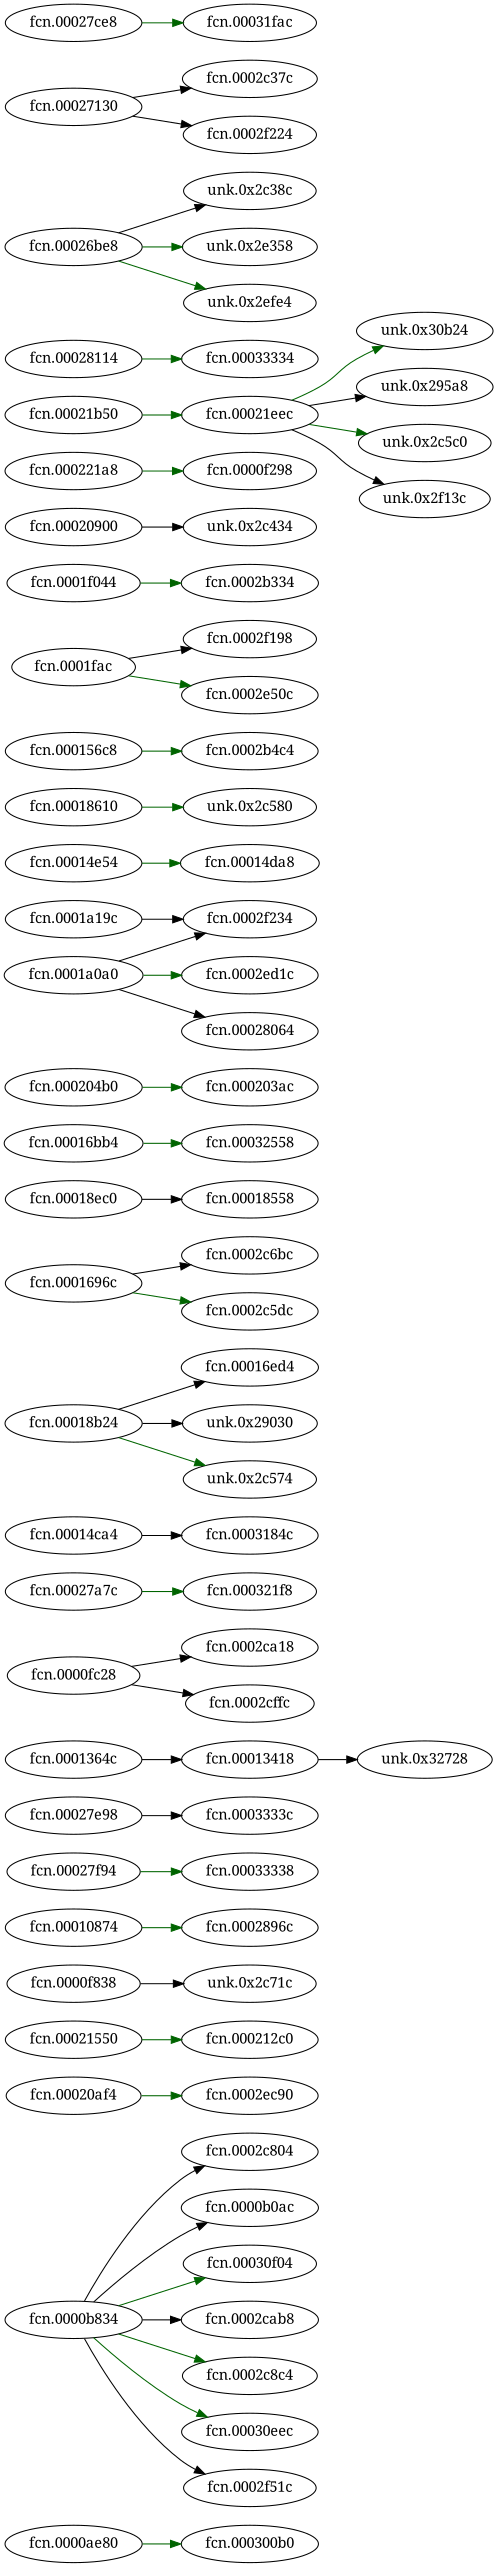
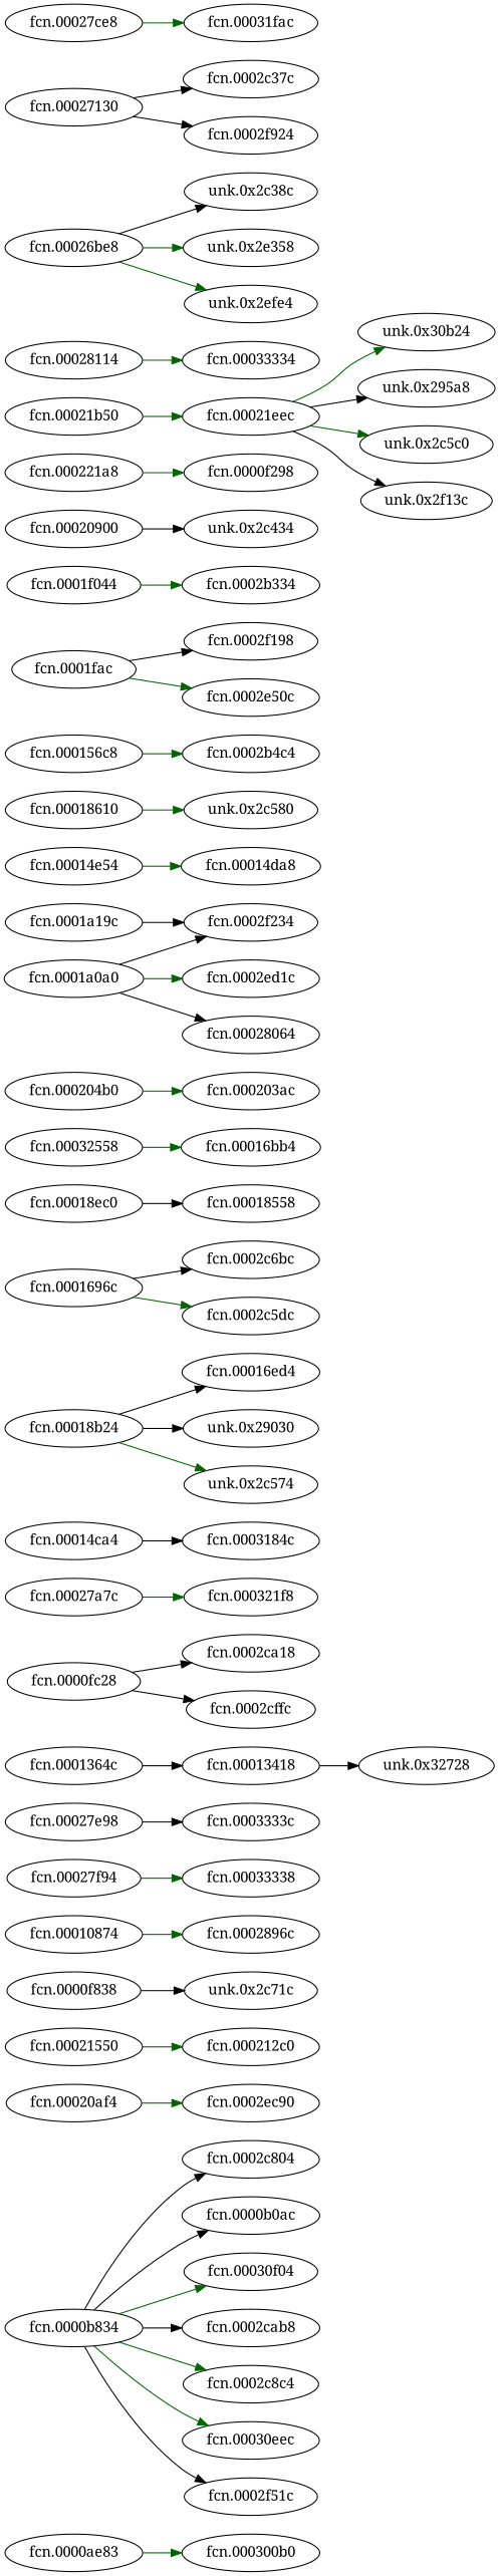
  digraph {
    fontname="Noto Serif"
    rankdir=LR
    node [fontname="Noto Serif"]
    edge [color=darkgreen fontname="Noto Serif"]
-   n1 [label="fcn.0000ae80"]
+   n1 [label="fcn.0000ae83"]
    n2 [label="fcn.000300b0"]
    n3 [label="fcn.0000b834"]
    n4 [label="fcn.0002c804"]
    n5 [label="fcn.0000b0ac"]
    n6 [label="fcn.00030f04"]
    n7 [label="fcn.0002cab8"]
    n8 [label="fcn.0002c8c4"]
    n9 [label="fcn.00030eec"]
    n10 [label="fcn.0002f51c"]
    n11 [label="fcn.00020af4"]
    n12 [label="fcn.0002ec90"]
    n13 [label="fcn.00021550"]
    n14 [label="fcn.000212c0"]
    n15 [label="fcn.0000f838"]
    n16 [label="unk.0x2c71c"]
    n17 [label="fcn.00010874"]
    n18 [label="fcn.0002896c"]
    n19 [label="fcn.00027f94"]
    n20 [label="fcn.00033338"]
    n21 [label="fcn.00027e98"]
    n22 [label="fcn.0003333c"]
    n23 [label="fcn.00013418"]
    n24 [label="unk.0x32728"]
    n25 [label="fcn.0001364c"]
    n26 [label="fcn.0000fc28"]
    n27 [label="fcn.0002ca18"]
    n28 [label="fcn.0002cffc"]
    n29 [label="fcn.00027a7c"]
    n30 [label="fcn.000321f8"]
    n31 [label="fcn.00014ca4"]
    n32 [label="fcn.0003184c"]
    n33 [label="fcn.00018b24"]
    n34 [label="fcn.00016ed4"]
    n35 [label="unk.0x29030"]
    n36 [label="unk.0x2c574"]
    n37 [label="fcn.0001696c"]
    n38 [label="fcn.0002c6bc"]
    n39 [label="fcn.0002c5dc"]
    n40 [label="fcn.00018ec0"]
    n41 [label="fcn.00018558"]
    n42 [label="fcn.00016bb4"]
    n43 [label="fcn.00032558"]
    n44 [label="fcn.000204b0"]
    n45 [label="fcn.000203ac"]
    n46 [label="fcn.0001a0a0"]
    n47 [label="fcn.0002f234"]
    n48 [label="fcn.0002ed1c"]
    n49 [label="fcn.00028064"]
    n50 [label="fcn.00014e54"]
    n51 [label="fcn.00014da8"]
    n52 [label="fcn.00018610"]
    n53 [label="unk.0x2c580"]
    n54 [label="fcn.000156c8"]
    n55 [label="fcn.0002b4c4"]
    n56 [label="fcn.0001fac"]
    n57 [label="fcn.0002f198"]
    n58 [label="fcn.0002e50c"]
    n59 [label="fcn.0001f044"]
    n60 [label="fcn.0002b334"]
    n61 [label="fcn.0001a19c"]
    n62 [label="fcn.00020900"]
    n63 [label="unk.0x2c434"]
    n64 [label="fcn.000221a8"]
    n65 [label="fcn.0000f298"]
    n66 [label="fcn.00021b50"]
    n67 [label="fcn.00021eec"]
    n68 [label="unk.0x30b24"]
    n69 [label="unk.0x295a8"]
    n70 [label="unk.0x2c5c0"]
    n71 [label="unk.0x2f13c"]
    n72 [label="fcn.00028114"]
    n73 [label="fcn.00033334"]
    n74 [label="fcn.00026be8"]
    n75 [label="unk.0x2c38c"]
    n76 [label="unk.0x2e358"]
    n77 [label="unk.0x2efe4"]
    n78 [label="fcn.00027130"]
    n79 [label="fcn.0002c37c"]
-   n80 [label="fcn.0002f224"]
+   n80 [label="fcn.0002f924"]
    n81 [label="fcn.00027ce8"]
    n82 [label="fcn.00031fac"]
    n1 -> n2
    n3 -> n4 [color=black]
    n3 -> n5 [color=black]
    n3 -> n6
    n3 -> n7 [color=black]
    n3 -> n8
    n3 -> n9
    n3 -> n10 [color=black]
    n11 -> n12
    n13 -> n14
    n15 -> n16 [color=black]
    n17 -> n18
    n19 -> n20
    n21 -> n22 [color=black]
    n23 -> n24 [color=black]
    n25 -> n23 [color=black]
    n26 -> n27 [color=black]
    n26 -> n28 [color=black]
    n29 -> n30
    n31 -> n32 [color=black]
    n33 -> n34 [color=black]
    n33 -> n35 [color=black]
    n33 -> n36
    n37 -> n38 [color=black]
    n37 -> n39
    n40 -> n41 [color=black]
-   n42 -> n43
+   n43 -> n42
    n44 -> n45
    n46 -> n47 [color=black]
    n46 -> n48
    n46 -> n49 [color=black]
    n50 -> n51
    n52 -> n53
    n54 -> n55
    n56 -> n57 [color=black]
    n56 -> n58
    n59 -> n60
    n61 -> n47 [color=black]
    n62 -> n63 [color=black]
    n64 -> n65
    n66 -> n67
    n67 -> n68
    n67 -> n69 [color=black]
    n67 -> n70
    n67 -> n71 [color=black]
    n72 -> n73
    n74 -> n75 [color=black]
    n74 -> n76
    n74 -> n77
    n78 -> n79 [color=black]
    n78 -> n80 [color=black]
    n81 -> n82
  }
